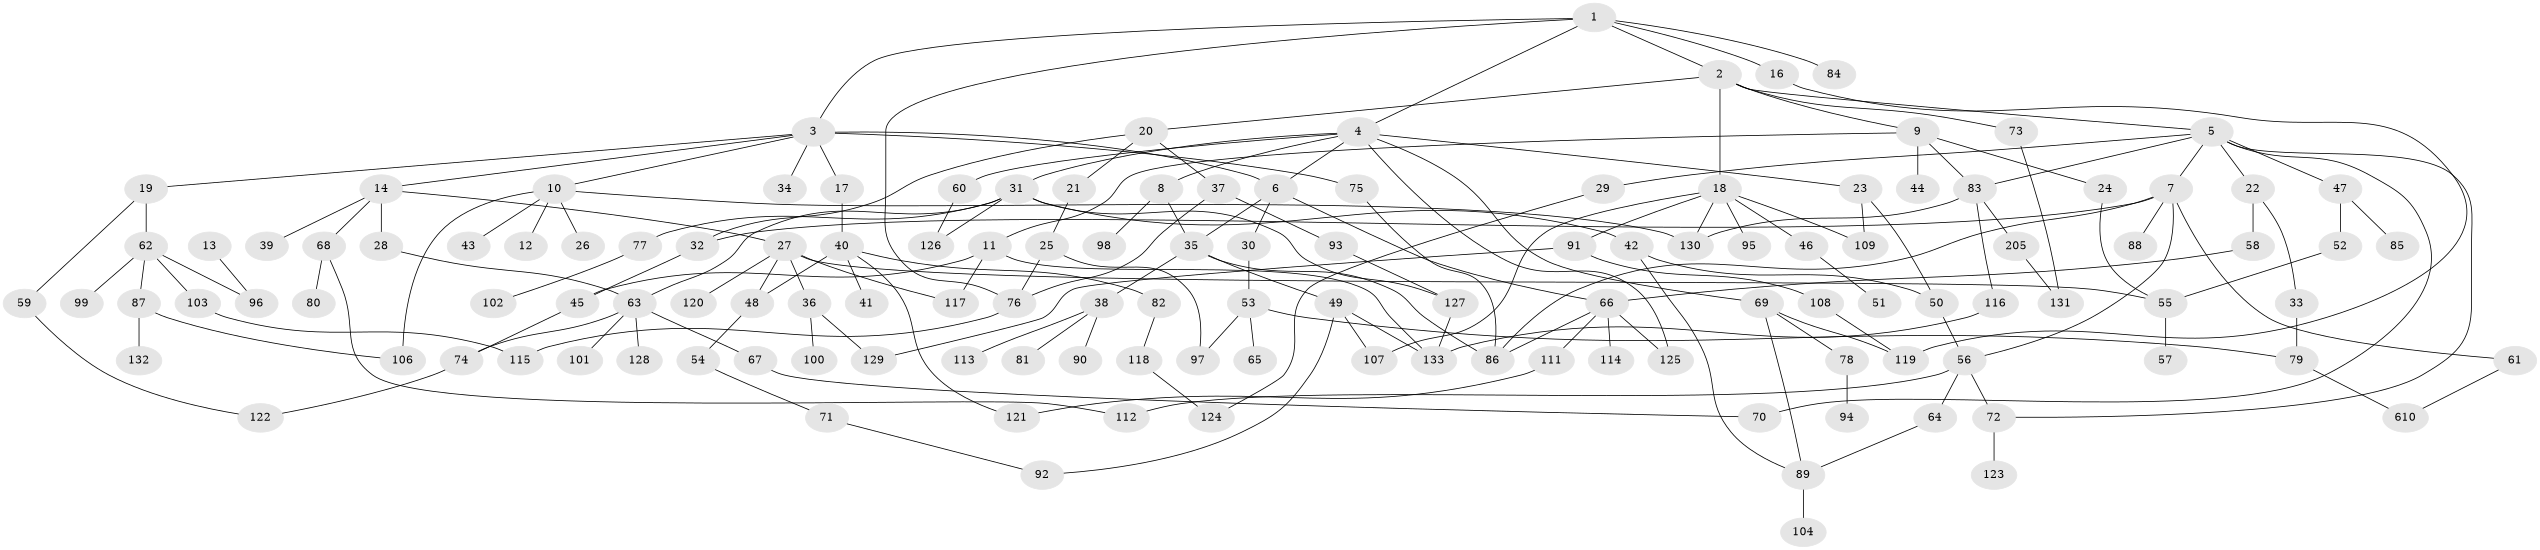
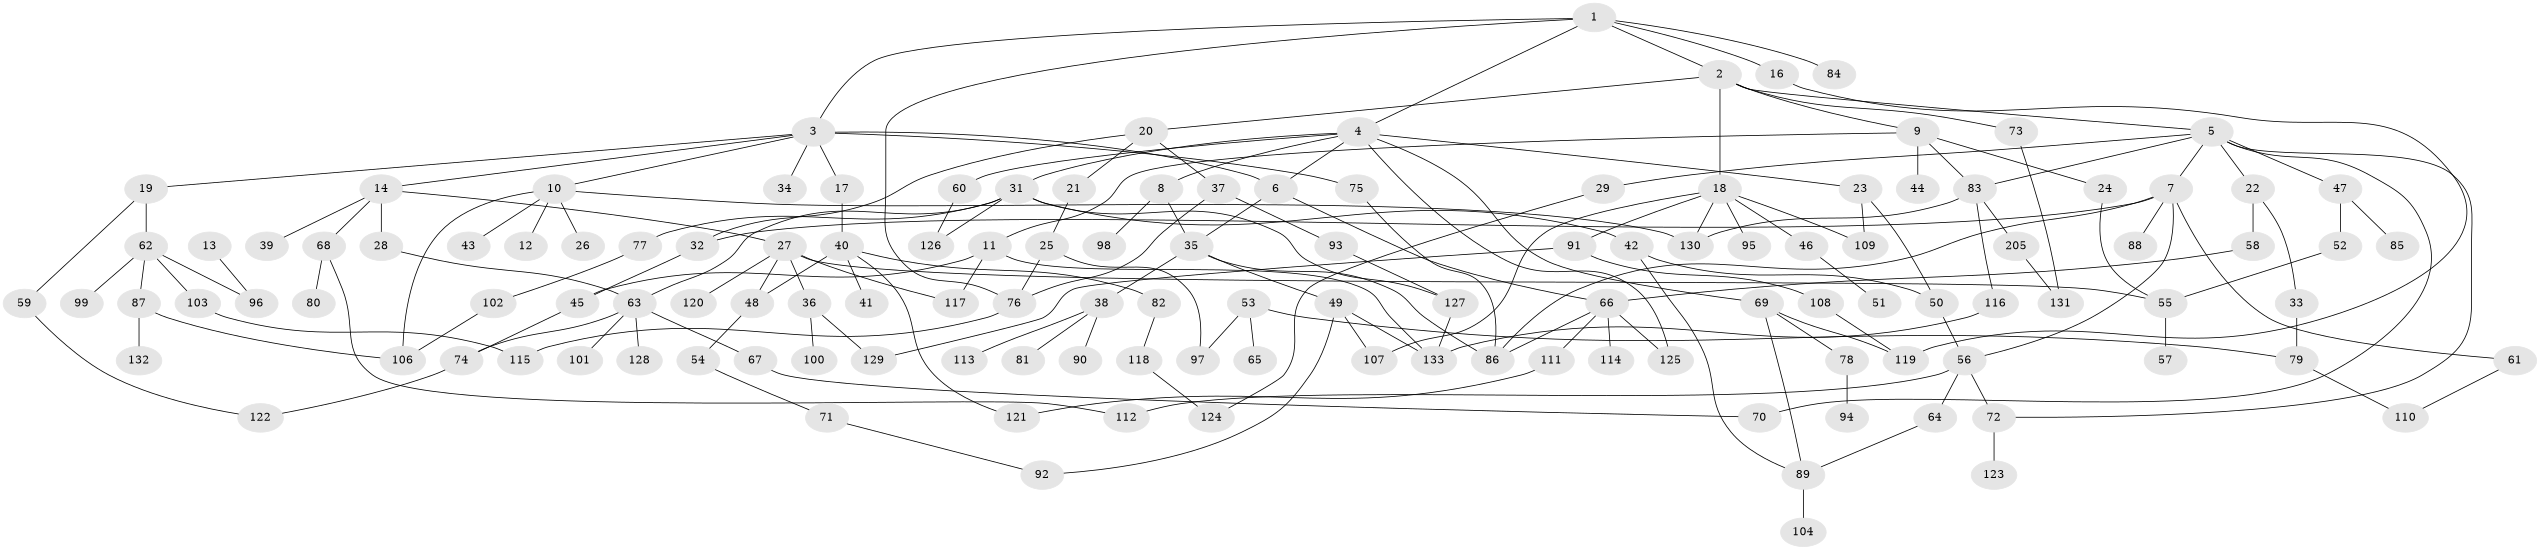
  graph {
    node [color=gray90 style=filled]
    1
    2
    3
    4
    16
    76
    84
    5
    9
    18
    20
    73
    6
    10
    14
    17
    19
    34
    75
    8
    23
    31
    60
    69
    125
    119
    115
    7
    22
    29
    47
    70
    72
    83
    11
    24
    44
    130
    46
    91
    95
    107
    109
    32
    21
    37
    131
-   30
    35
    66
    12
    26
    43
    106
    27
    28
    39
    68
    40
    59
    62
    86
    98
    13
    96
    50
    127
    63
    42
    77
    126
    89
    78
    56
    61
    88
    33
    58
    124
    52
    85
    123
    n83 [label=205]
    116
    53
    38
    49
    111
    114
    45
    64
    112
-   110 [label=610]
+   110
    117
    133
    55
    74
    36
    48
    120
    80
    41
    82
    121
    51
    129
    108
    122
    87
    99
    103
    25
    93
    97
    79
    57
    100
    54
    67
    101
    128
    65
    102
    81
    90
    113
    92
    118
    104
    71
    132
    94
    1 -- 2
    1 -- 3
    1 -- 4
    1 -- 16
    1 -- 76
    1 -- 84
    2 -- 5
    2 -- 9
    2 -- 18
    2 -- 20
    2 -- 73
    3 -- 6
    3 -- 10
    3 -- 14
    3 -- 17
    3 -- 19
    3 -- 34
    3 -- 75
    4 -- 6
    4 -- 8
    4 -- 23
    4 -- 31
    4 -- 60
    4 -- 69
    4 -- 125
    16 -- 119
    76 -- 115
    5 -- 7
    5 -- 22
    5 -- 29
    5 -- 47
    5 -- 70
    5 -- 72
    5 -- 83
    9 -- 83
    9 -- 11
    9 -- 24
    9 -- 44
    18 -- 130
    18 -- 46
    18 -- 91
    18 -- 95
    18 -- 107
    18 -- 109
    20 -- 32
    20 -- 21
    20 -- 37
    73 -- 131
-   6 -- 30
    6 -- 35
    6 -- 66
    10 -- 130
    10 -- 12
    10 -- 26
    10 -- 43
    10 -- 106
    14 -- 27
    14 -- 28
    14 -- 39
    14 -- 68
    17 -- 40
    19 -- 59
    19 -- 62
    75 -- 86
    8 -- 35
    8 -- 98
    23 -- 109
    23 -- 50
    31 -- 127
    31 -- 63
    31 -- 42
    31 -- 77
    31 -- 126
    60 -- 126
    69 -- 119
    69 -- 89
    69 -- 78
    7 -- 32
    7 -- 86
    7 -- 56
    7 -- 61
    7 -- 88
    22 -- 33
    22 -- 58
    29 -- 124
    47 -- 52
    47 -- 85
    72 -- 123
    83 -- 130
    83 -- n83
    83 -- 116
    11 -- 45
    11 -- 117
    11 -- 133
    24 -- 55
    46 -- 51
    91 -- 129
    91 -- 108
    32 -- 45
    21 -- 25
    37 -- 76
    37 -- 93
-   30 -- 53
    35 -- 86
    35 -- 38
    35 -- 49
    66 -- 125
    66 -- 86
    66 -- 111
    66 -- 114
    27 -- 117
    27 -- 55
    27 -- 36
    27 -- 48
    27 -- 120
    28 -- 63
    68 -- 112
    68 -- 80
    40 -- 48
    40 -- 41
    40 -- 82
    40 -- 121
    59 -- 122
    62 -- 96
    62 -- 87
    62 -- 99
    62 -- 103
    13 -- 96
    50 -- 56
    127 -- 133
    63 -- 74
    63 -- 67
    63 -- 101
    63 -- 128
    42 -- 50
    42 -- 89
    77 -- 102
    89 -- 104
    78 -- 94
    56 -- 72
    56 -- 64
    56 -- 112
    61 -- 110
    33 -- 79
    58 -- 66
    52 -- 55
    n83 -- 131
    116 -- 133
    53 -- 97
    53 -- 79
    53 -- 65
    38 -- 81
    38 -- 90
    38 -- 113
    49 -- 107
    49 -- 133
    49 -- 92
    111 -- 121
    45 -- 74
    64 -- 89
    55 -- 57
    74 -- 122
    36 -- 129
    36 -- 100
    48 -- 54
    82 -- 118
    108 -- 119
    87 -- 106
    87 -- 132
    103 -- 115
    25 -- 76
    25 -- 97
    93 -- 127
    79 -- 110
    54 -- 71
    67 -- 70
+   102 -- 106
    118 -- 124
    71 -- 92
  }
